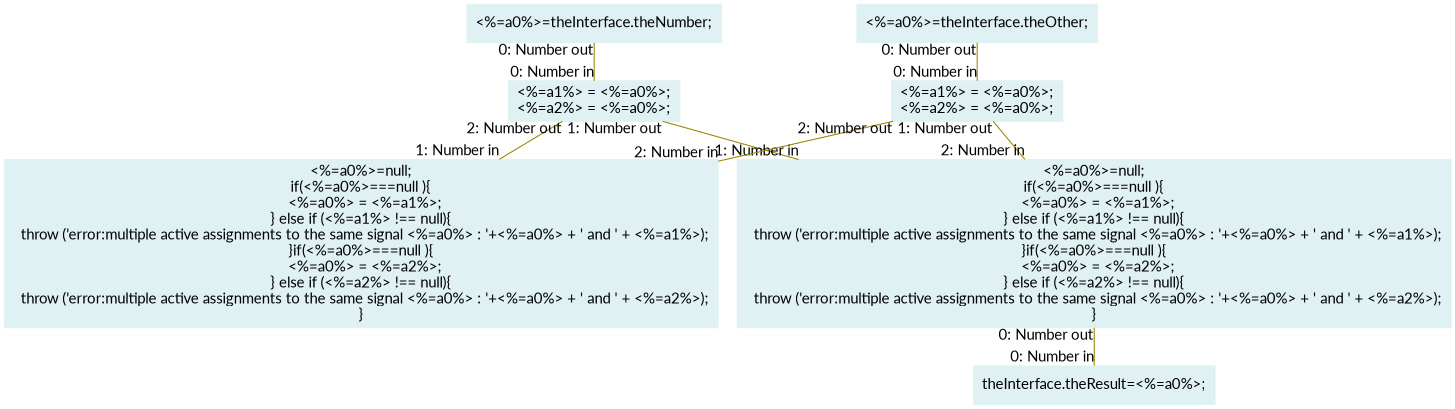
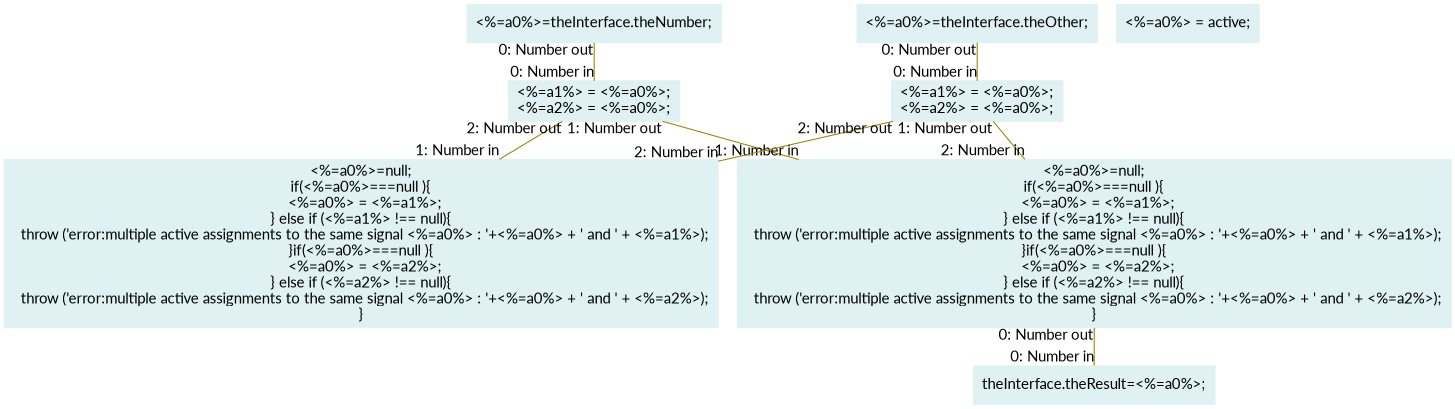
  digraph {
    fontname=Lato
    node [color="#dff1f2" fontname=Lato shape=box style=filled]
    edge [arrowHead=none arrowsize=1 color="#9d8400" dir=none fontname=Lato headlabel="0: Number in" taillabel="0: Number out"]
    n1 [label="<%=a0%>=theInterface.theNumber;\n"]
    n2 [label="<%=a1%> = <%=a0%>;\n<%=a2%> = <%=a0%>;\n"]
    n3 [label="<%=a0%>=null;\nif(<%=a0%>===null ){\n  <%=a0%> = <%=a1%>;\n} else if (<%=a1%> !== null){\n  throw ('error:multiple active assignments to the same signal <%=a0%> : '+<%=a0%> + ' and ' + <%=a1%>);\n}if(<%=a0%>===null ){\n  <%=a0%> = <%=a2%>;\n} else if (<%=a2%> !== null){\n  throw ('error:multiple active assignments to the same signal <%=a0%> : '+<%=a0%> + ' and ' + <%=a2%>);\n}\n"]
    n4 [label="<%=a0%>=null;\nif(<%=a0%>===null ){\n  <%=a0%> = <%=a1%>;\n} else if (<%=a1%> !== null){\n  throw ('error:multiple active assignments to the same signal <%=a0%> : '+<%=a0%> + ' and ' + <%=a1%>);\n}if(<%=a0%>===null ){\n  <%=a0%> = <%=a2%>;\n} else if (<%=a2%> !== null){\n  throw ('error:multiple active assignments to the same signal <%=a0%> : '+<%=a0%> + ' and ' + <%=a2%>);\n}\n"]
    n5 [label="<%=a0%>=theInterface.theOther;\n"]
    n6 [label="<%=a1%> = <%=a0%>;\n<%=a2%> = <%=a0%>;\n"]
    n7 [label="theInterface.theResult=<%=a0%>;\n"]
+   n8 [label="<%=a0%> = active;\n"]
    n1 -> n2
    n2 -> n3 [headlabel="1: Number in" taillabel="2: Number out"]
    n2 -> n4 [headlabel="1: Number in" taillabel="1: Number out"]
    n4 -> n7
    n5 -> n6
    n6 -> n3 [headlabel="2: Number in" taillabel="2: Number out"]
    n6 -> n4 [headlabel="2: Number in" taillabel="1: Number out"]
  }
